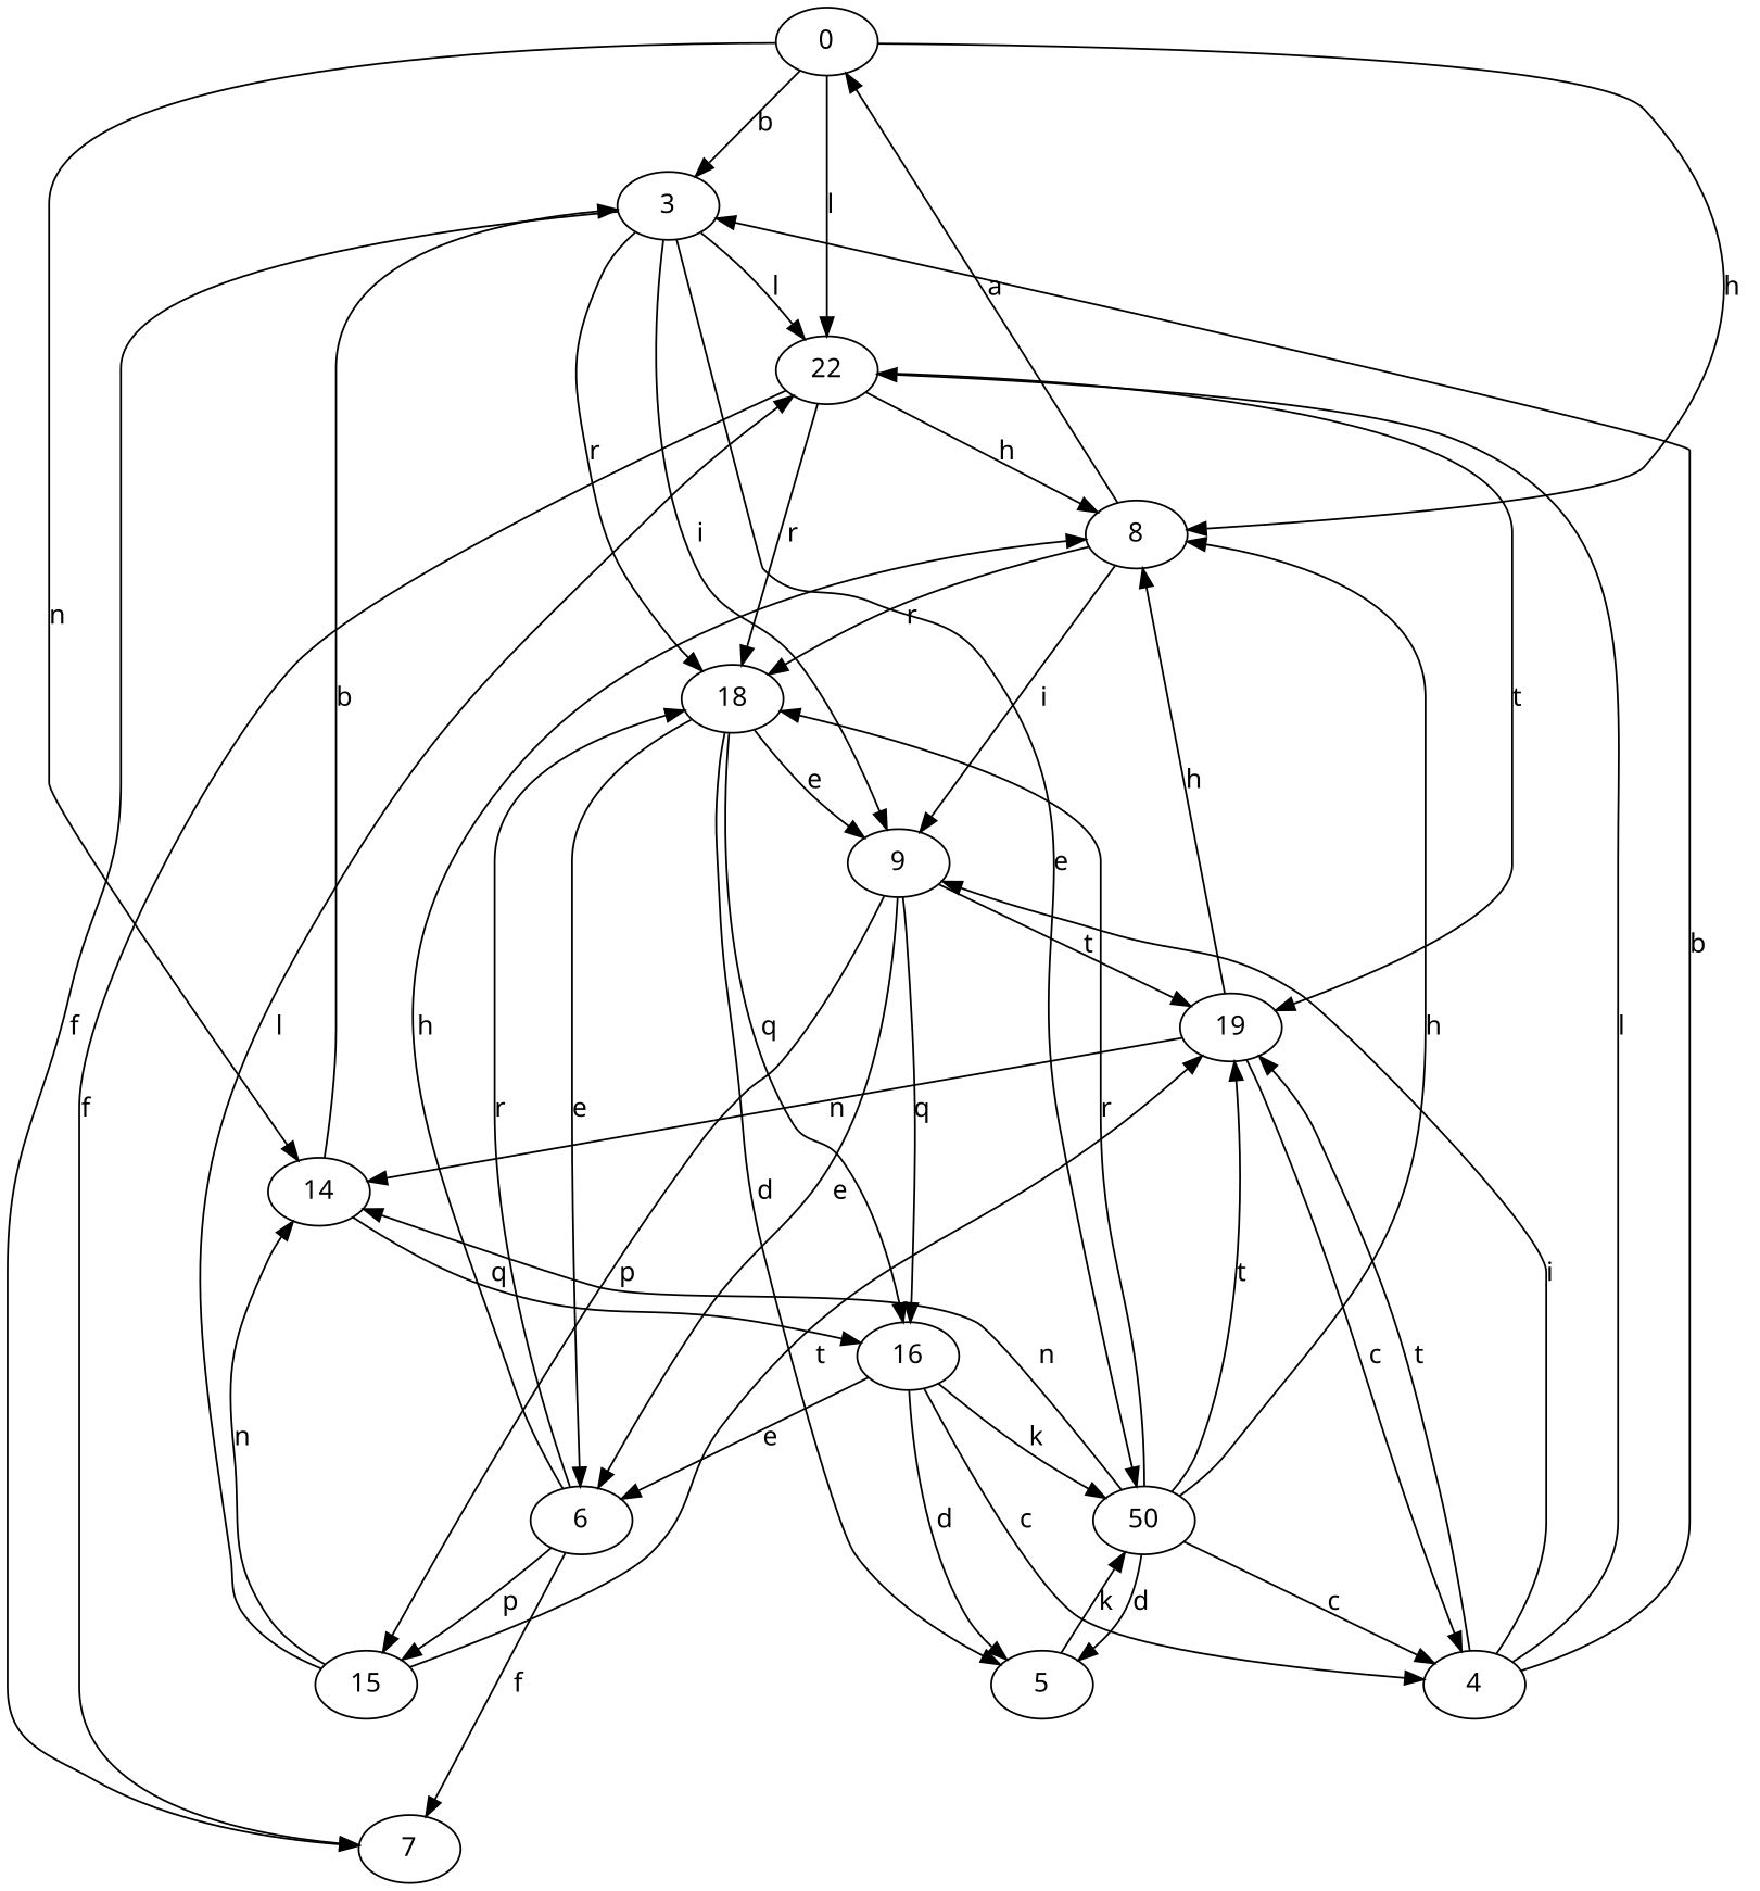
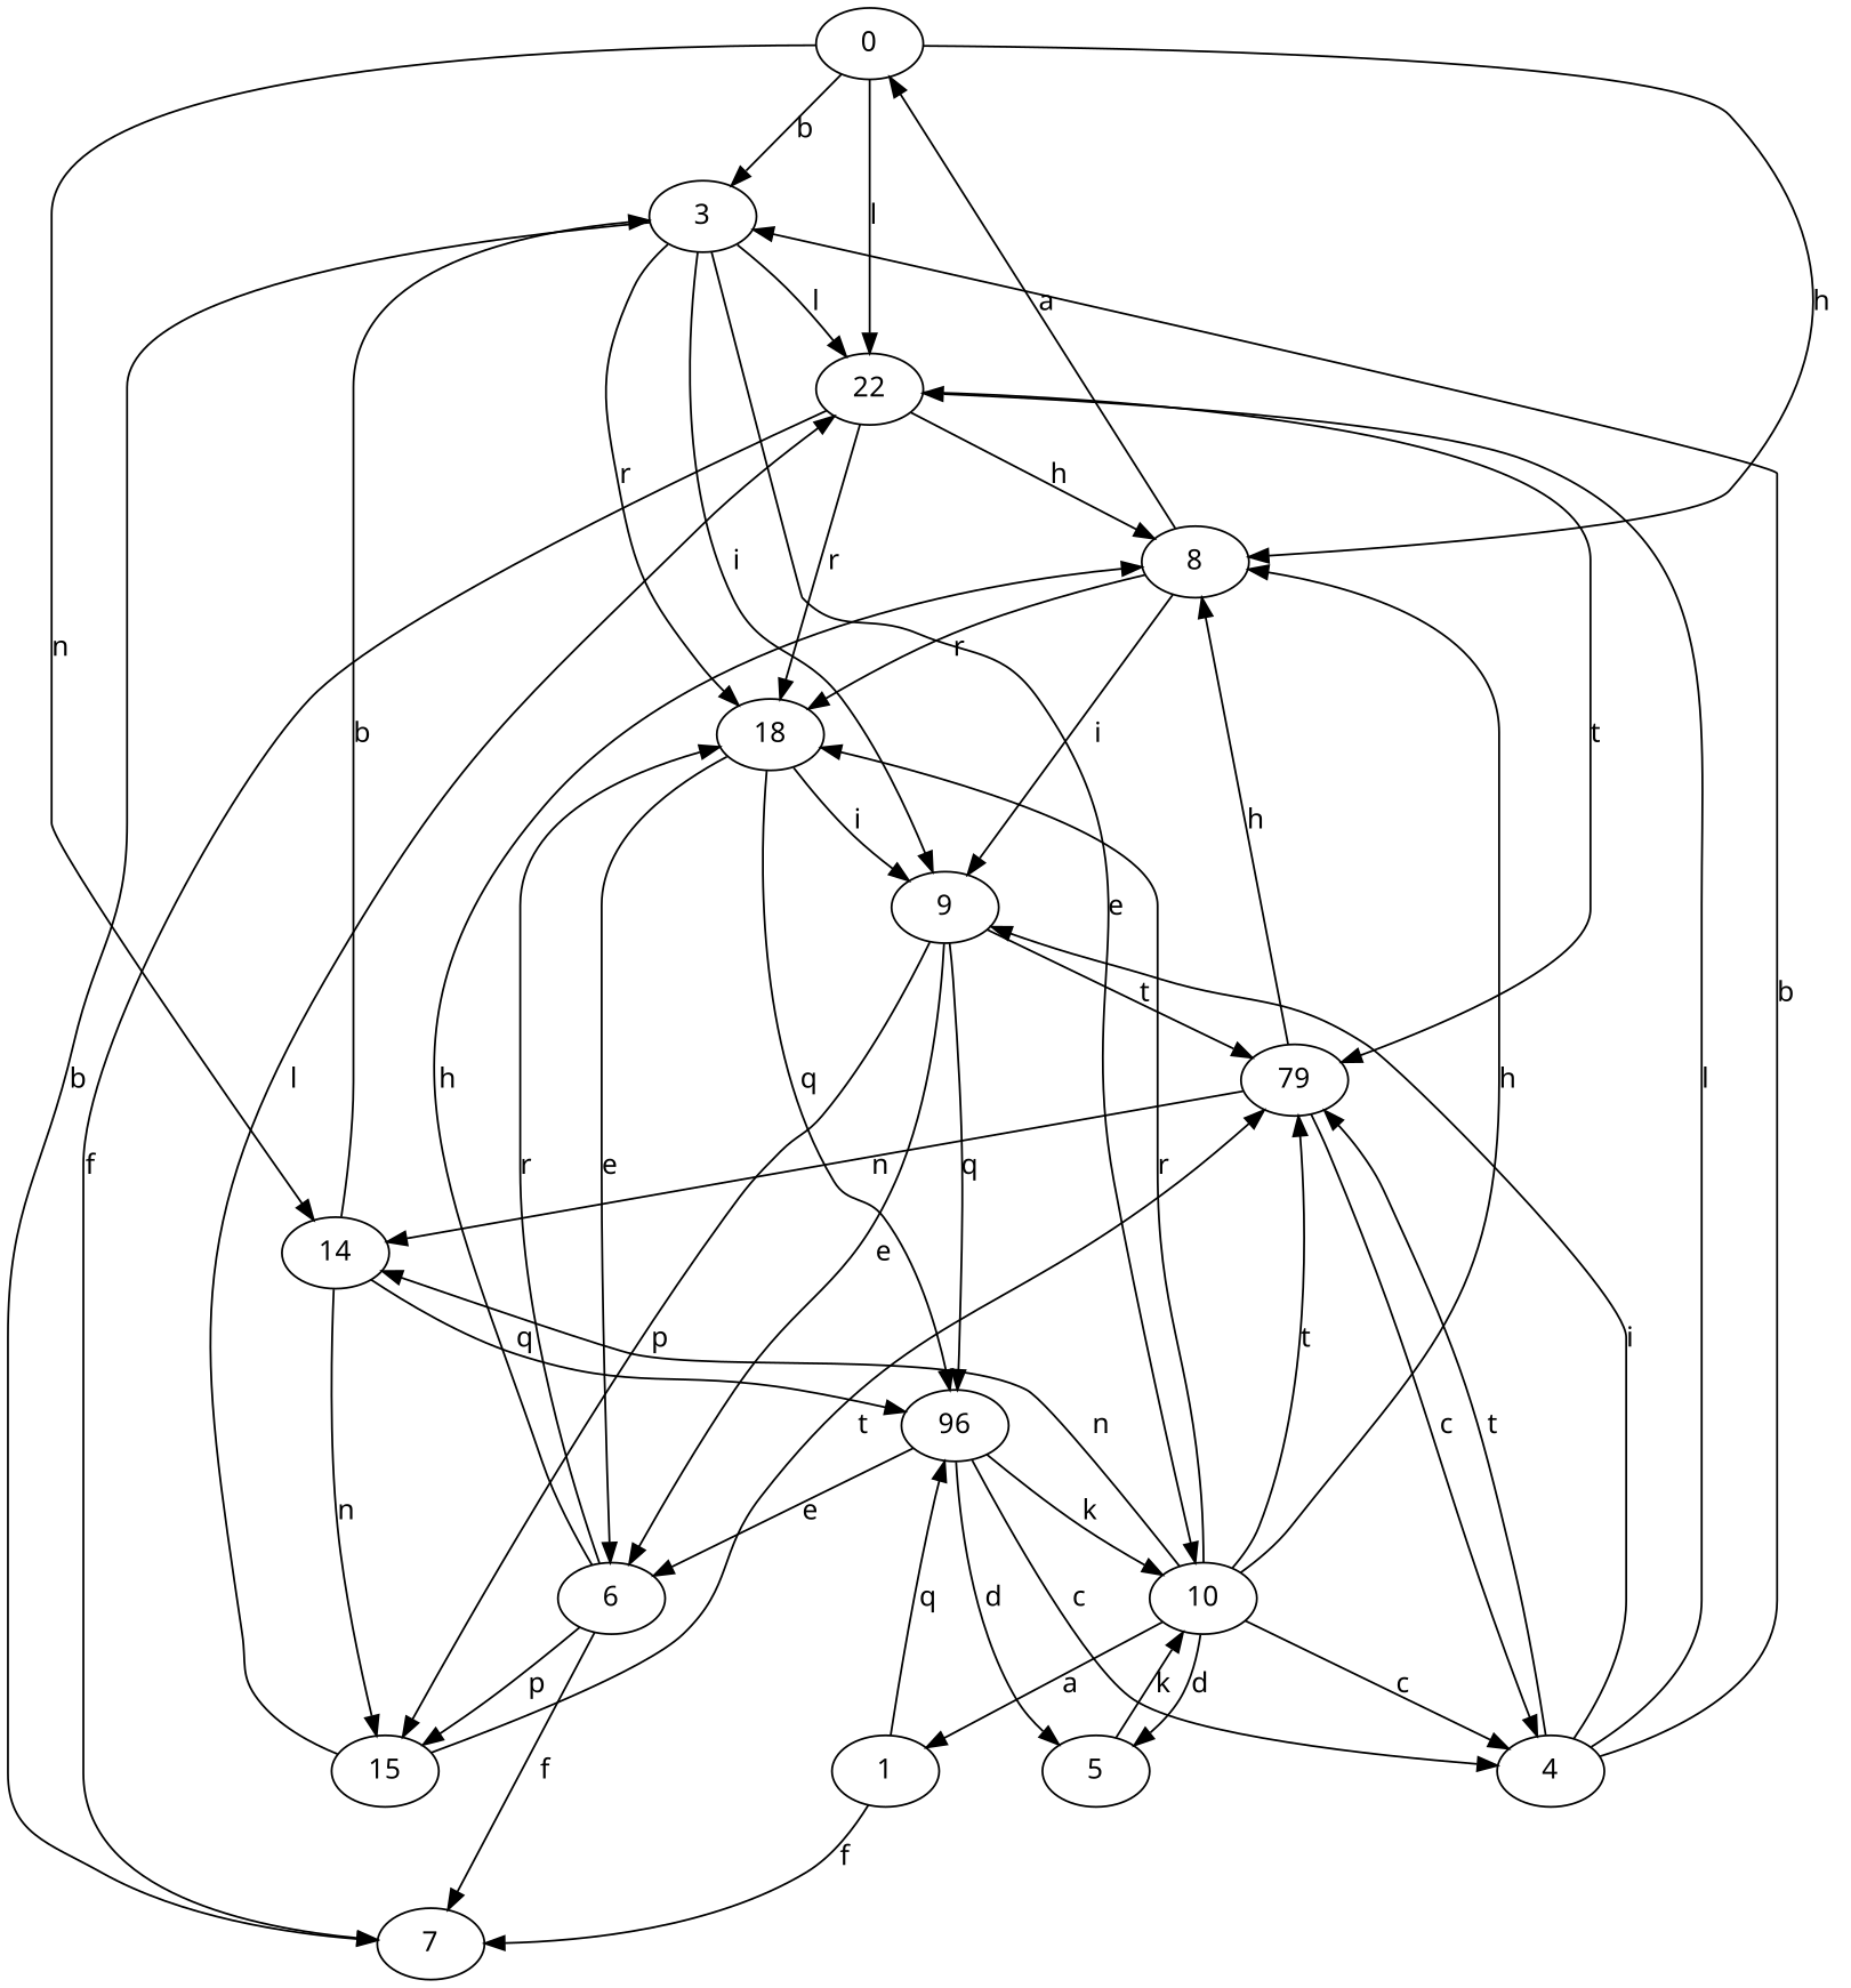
  strict digraph {
    fontname="Noto Sans"
    node [fontname="Noto Sans"]
    edge [fontname="Noto Sans"]
    0
    3
    8
    n4 [label=22]
    14
    7
    9
-   10 [label=50]
+   10
    18
-   19
-   16
+   19 [label=79]
+   16 [label=96]
+   1
    4
    5
    6
    15
    0 -> 3 [label=b]
    0 -> 8 [label=h]
    0 -> n4 [label=l]
    0 -> 14 [label=n]
    3 -> n4 [label=l]
-   3 -> 7 [label=f]
+   3 -> 7 [label=b]
    3 -> 9 [label=i]
    3 -> 10 [label=e]
    3 -> 18 [label=r]
    8 -> 0 [label=a]
    8 -> 9 [label=i]
    8 -> 18 [label=r]
    n4 -> 8 [label=h]
    n4 -> 7 [label=f]
    n4 -> 18 [label=r]
    n4 -> 19 [label=t]
    14 -> 3 [label=b]
    14 -> 16 [label=q]
    9 -> 19 [label=t]
    9 -> 16 [label=q]
    9 -> 6 [label=e]
    9 -> 15 [label=p]
    10 -> 8 [label=h]
    10 -> 14 [label=n]
    10 -> 18 [label=r]
    10 -> 19 [label=t]
+   10 -> 1 [label=a]
    10 -> 4 [label=c]
    10 -> 5 [label=d]
-   18 -> 9 [label=e]
+   18 -> 9 [label=i]
    18 -> 16 [label=q]
-   18 -> 5 [label=d]
    18 -> 6 [label=e]
    19 -> 8 [label=h]
    19 -> 14 [label=n]
    19 -> 4 [label=c]
    16 -> 10 [label=k]
    16 -> 4 [label=c]
    16 -> 5 [label=d]
    16 -> 6 [label=e]
+   1 -> 7 [label=f]
+   1 -> 16 [label=q]
    4 -> 3 [label=b]
    4 -> n4 [label=l]
    4 -> 9 [label=i]
    4 -> 19 [label=t]
    5 -> 10 [label=k]
    6 -> 8 [label=h]
    6 -> 7 [label=f]
    6 -> 18 [label=r]
    6 -> 15 [label=p]
    15 -> n4 [label=l]
-   15 -> 14 [label=n]
+   14 -> 15 [label=n]
    15 -> 19 [label=t]
  }
